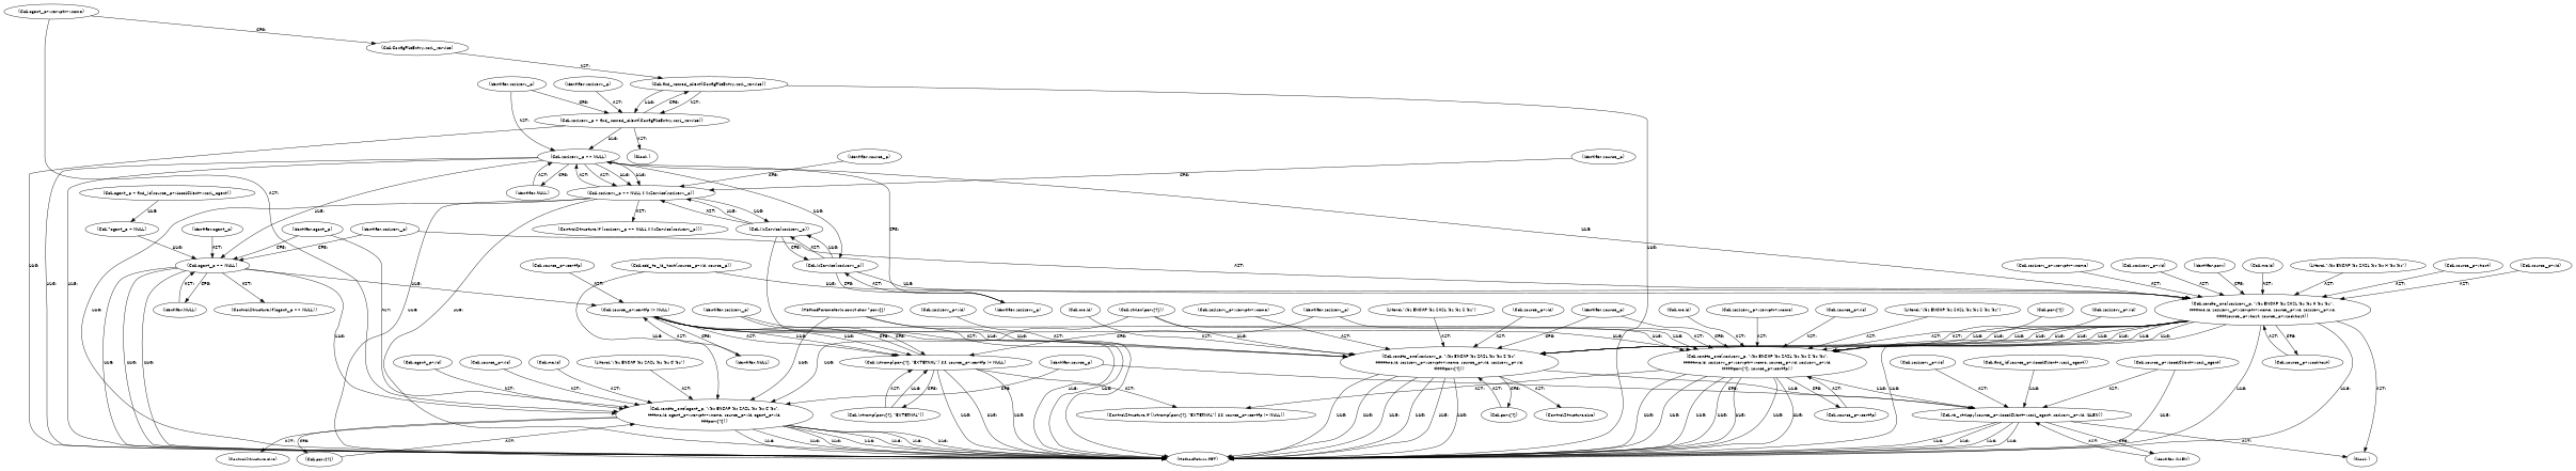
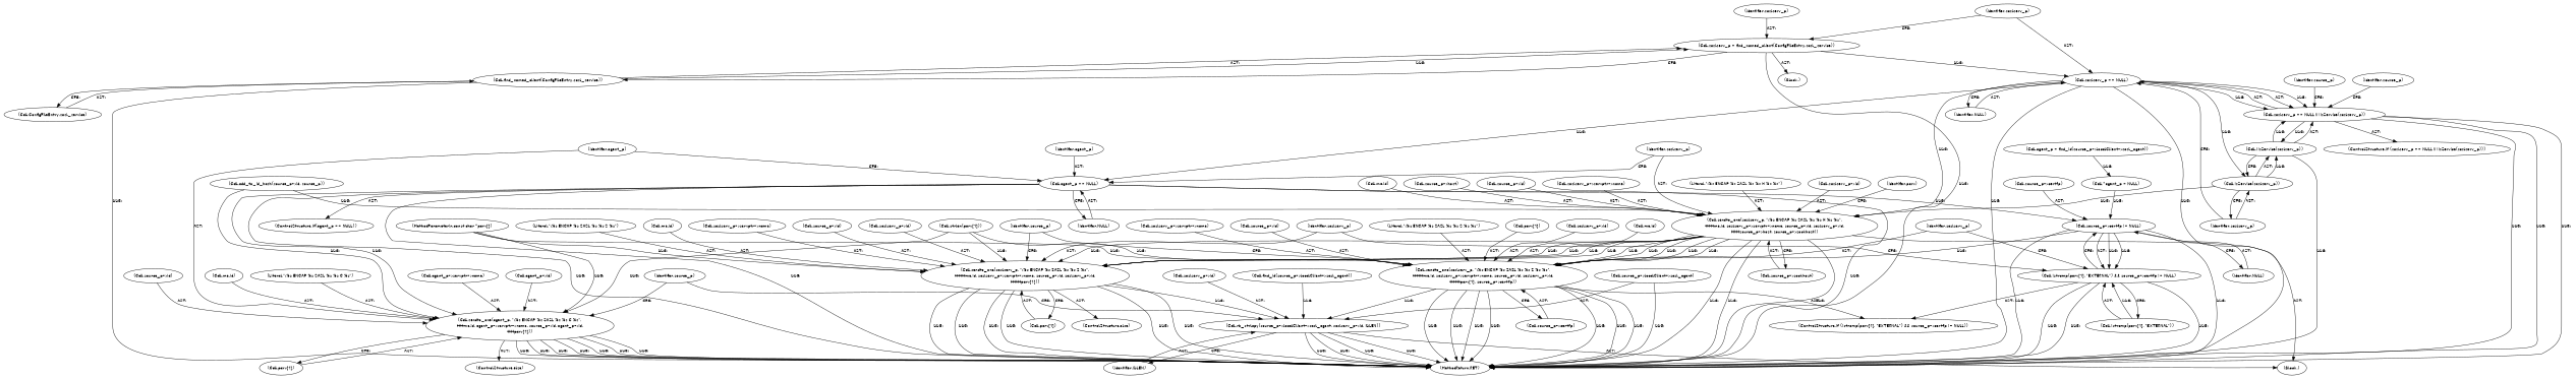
  digraph {
    fontname="Patrick Hand"
    node [fontname="Patrick Hand"]
    edge [fontname="Patrick Hand"]
    n1 [label="(Call,saslserv_p == NULL)"]
    n2 [label="(Call,saslserv_p == NULL || !IsService(saslserv_p))"]
    n3 [label="(Call,IsService(saslserv_p))"]
    n4 [label="(Call,sendto_one(saslserv_p, \":%s ENCAP %s SASL %s %s H %s %s\",\n\t\t\t\t\tme.id, saslserv_p->servptr->name, source_p->id, saslserv_p->id,\n\t\t\t\t\tsource_p->host, source_p->sockhost))"]
    n5 [label="(Call,agent_p == NULL)"]
    n6 [label="(Identifier,NULL)"]
    n7 [label="(MethodReturn,RET)"]
    n8 [label="(Call,!IsService(saslserv_p))"]
    n9 [label="(ControlStructure,if (saslserv_p == NULL || !IsService(saslserv_p)))"]
    n10 [label="(Identifier,saslserv_p)"]
    n11 [label="(Call,sendto_one(saslserv_p, \":%s ENCAP %s SASL %s %s S %s %s\",\n\t\t\t\t\t\tme.id, saslserv_p->servptr->name, source_p->id, saslserv_p->id,\n\t\t\t\t\t\tparv[1], source_p->certfp))"]
    n12 [label="(Call,sendto_one(saslserv_p, \":%s ENCAP %s SASL %s %s S %s\",\n\t\t\t\t\t\tme.id, saslserv_p->servptr->name, source_p->id, saslserv_p->id,\n\t\t\t\t\t\tparv[1]))"]
    n13 [label="(Call,source_p->sockhost)"]
    n14 [label="(Block,)"]
    n15 [label="(Call,source_p->certfp != NULL)"]
    n16 [label="(Call,sendto_one(agent_p, \":%s ENCAP %s SASL %s %s C %s\",\n\t\t\t\tme.id, agent_p->servptr->name, source_p->id, agent_p->id,\n\t\t\t\tparv[1]))"]
    n17 [label="(Identifier,NULL)"]
    n18 [label="(ControlStructure,if(agent_p == NULL))"]
    n19 [label="(Call,saslserv_p = find_named_client(ConfigFileEntry.sasl_service))"]
    n20 [label="(Call,find_named_client(ConfigFileEntry.sasl_service))"]
    n21 [label="(Block,)"]
    n22 [label="(Call,ConfigFileEntry.sasl_service)"]
    n23 [label="(Call,rb_strlcpy(source_p->localClient->sasl_agent, saslserv_p->id, IDLEN))"]
    n24 [label="(ControlStructure,if (!strcmp(parv[1], \"EXTERNAL\") && source_p->certfp != NULL))"]
    n25 [label="(Call,source_p->certfp)"]
    n26 [label="(Call,parv[1])"]
    n27 [label="(ControlStructure,else)"]
    n28 [label="(Identifier,IDLEN)"]
    n29 [label="(Call,!strcmp(parv[1], \"EXTERNAL\") && source_p->certfp != NULL)"]
    n30 [label="(Identifier,NULL)"]
    n31 [label="(ControlStructure,else)"]
    n32 [label="(Call,parv[1])"]
    n33 [label="(Call,!strcmp(parv[1], \"EXTERNAL\"))"]
    n34 [label="(Identifier,source_p)"]
    n35 [label="(Call,*agent_p = NULL)"]
    n36 [label="(Literal,\":%s ENCAP %s SASL %s %s S %s\")"]
    n37 [label="(Call,saslserv_p->servptr->name)"]
    n38 [label="(Call,agent_p = find_id(source_p->localClient->sasl_agent))"]
    n39 [label="(Call,saslserv_p->id)"]
    n40 [label="(Call,source_p->id)"]
    n41 [label="(Call,saslserv_p->id)"]
    n42 [label="(Identifier,saslserv_p)"]
    n43 [label="(Call,strlen(parv[1]))"]
    n44 [label="(Call,saslserv_p->id)"]
    n45 [label="(Call,source_p->localClient->sasl_agent)"]
    n46 [label="(Call,add_to_id_hash(source_p->id, source_p))"]
    n47 [label="(Identifier,agent_p)"]
    n48 [label="(Call,me.id)"]
    n49 [label="(Call,saslserv_p->servptr->name)"]
    n50 [label="(Identifier,saslserv_p)"]
    n51 [label="(Call,agent_p->servptr->name)"]
    n52 [label="(Call,source_p->id)"]
    n53 [label="(Identifier,source_p)"]
    n54 [label="(Call,agent_p->id)"]
    n55 [label="(Call,source_p->id)"]
    n56 [label="(Identifier,parv)"]
    n57 [label="(Call,me.id)"]
    n58 [label="(Call,me.id)"]
    n59 [label="(Call,source_p->certfp)"]
    n60 [label="(Identifier,source_p)"]
    n61 [label="(Identifier,saslserv_p)"]
    n62 [label="(Literal,\":%s ENCAP %s SASL %s %s H %s %s\")"]
    n63 [label="(Literal,\":%s ENCAP %s SASL %s %s S %s %s\")"]
    n64 [label="(MethodParameterIn,const char *parv[])"]
    n65 [label="(Call,saslserv_p->id)"]
    n66 [label="(Identifier,saslserv_p)"]
    n67 [label="(Call,source_p->host)"]
    n68 [label="(Identifier,agent_p)"]
    n69 [label="(Identifier,source_p)"]
    n70 [label="(Call,source_p->id)"]
    n71 [label="(Identifier,saslserv_p)"]
    n72 [label="(Call,me.id)"]
    n73 [label="(Call,find_id(source_p->localClient->sasl_agent))"]
    n74 [label="(Call,parv[1])"]
    n75 [label="(Literal,\":%s ENCAP %s SASL %s %s C %s\")"]
    n76 [label="(Call,saslserv_p->servptr->name)"]
    n1 -> n2 [label="AST: "]
    n1 -> n2 [label="DDG: "]
    n1 -> n2 [label="DDG: "]
    n1 -> n3 [label="DDG: "]
    n1 -> n4 [label="DDG: "]
    n1 -> n5 [label="DDG: "]
    n1 -> n6 [label="CFG: "]
    n1 -> n7 [label="DDG: "]
    n1 -> n7 [label="DDG: "]
    n2 -> n1 [label="AST: "]
    n2 -> n7 [label="DDG: "]
    n2 -> n7 [label="DDG: "]
    n2 -> n7 [label="DDG: "]
    n2 -> n8 [label="DDG: "]
    n2 -> n9 [label="AST: "]
    n3 -> n4 [label="DDG: "]
    n3 -> n8 [label="AST: "]
    n3 -> n8 [label="DDG: "]
    n3 -> n10 [label="CFG: "]
    n4 -> n7 [label="DDG: "]
    n4 -> n7 [label="DDG: "]
    n4 -> n7 [label="DDG: "]
    n4 -> n11 [label="DDG: "]
    n4 -> n11 [label="DDG: "]
    n4 -> n11 [label="DDG: "]
    n4 -> n11 [label="DDG: "]
    n4 -> n11 [label="DDG: "]
    n4 -> n12 [label="DDG: "]
    n4 -> n12 [label="DDG: "]
    n4 -> n12 [label="DDG: "]
    n4 -> n12 [label="DDG: "]
    n4 -> n12 [label="DDG: "]
    n4 -> n13 [label="CFG: "]
    n4 -> n14 [label="AST: "]
    n5 -> n7 [label="DDG: "]
    n5 -> n7 [label="DDG: "]
    n5 -> n7 [label="DDG: "]
    n5 -> n15 [label="DDG: "]
    n5 -> n16 [label="DDG: "]
    n5 -> n17 [label="CFG: "]
    n5 -> n18 [label="AST: "]
    n6 -> n1 [label="AST: "]
    n8 -> n2 [label="AST: "]
    n8 -> n2 [label="DDG: "]
    n8 -> n3 [label="CFG: "]
    n8 -> n7 [label="DDG: "]
    n10 -> n1 [label="CFG: "]
    n10 -> n3 [label="AST: "]
    n11 -> n7 [label="DDG: "]
    n11 -> n7 [label="DDG: "]
    n11 -> n7 [label="DDG: "]
    n11 -> n7 [label="DDG: "]
    n11 -> n7 [label="DDG: "]
    n11 -> n7 [label="DDG: "]
    n11 -> n7 [label="DDG: "]
    n11 -> n23 [label="DDG: "]
    n11 -> n24 [label="AST: "]
    n11 -> n25 [label="CFG: "]
    n12 -> n7 [label="DDG: "]
    n12 -> n7 [label="DDG: "]
    n12 -> n7 [label="DDG: "]
    n12 -> n7 [label="DDG: "]
    n12 -> n7 [label="DDG: "]
    n12 -> n7 [label="DDG: "]
    n12 -> n23 [label="DDG: "]
    n12 -> n26 [label="CFG: "]
    n12 -> n27 [label="AST: "]
    n13 -> n4 [label="AST: "]
    n15 -> n7 [label="DDG: "]
    n15 -> n7 [label="DDG: "]
    n15 -> n11 [label="DDG: "]
    n15 -> n29 [label="AST: "]
    n15 -> n29 [label="DDG: "]
    n15 -> n29 [label="DDG: "]
    n15 -> n30 [label="CFG: "]
    n16 -> n7 [label="DDG: "]
    n16 -> n7 [label="DDG: "]
    n16 -> n7 [label="DDG: "]
    n16 -> n7 [label="DDG: "]
    n16 -> n7 [label="DDG: "]
    n16 -> n7 [label="DDG: "]
    n16 -> n7 [label="DDG: "]
    n16 -> n31 [label="AST: "]
    n16 -> n32 [label="CFG: "]
    n17 -> n5 [label="AST: "]
    n19 -> n1 [label="DDG: "]
    n19 -> n7 [label="DDG: "]
    n19 -> n20 [label="CFG: "]
    n19 -> n21 [label="AST: "]
    n20 -> n7 [label="DDG: "]
    n20 -> n19 [label="AST: "]
    n20 -> n19 [label="DDG: "]
-   n51 -> n22 [label="CFG: "]
+   n20 -> n22 [label="CFG: "]
    n22 -> n20 [label="AST: "]
    n23 -> n7 [label="DDG: "]
    n23 -> n7 [label="DDG: "]
    n23 -> n7 [label="DDG: "]
    n23 -> n7 [label="DDG: "]
    n23 -> n14 [label="AST: "]
    n23 -> n28 [label="CFG: "]
    n25 -> n11 [label="AST: "]
    n26 -> n12 [label="AST: "]
    n28 -> n23 [label="AST: "]
    n29 -> n7 [label="DDG: "]
    n29 -> n7 [label="DDG: "]
    n29 -> n7 [label="DDG: "]
    n29 -> n15 [label="CFG: "]
    n29 -> n24 [label="AST: "]
    n29 -> n33 [label="CFG: "]
    n30 -> n15 [label="AST: "]
    n32 -> n16 [label="AST: "]
    n33 -> n29 [label="AST: "]
    n33 -> n29 [label="DDG: "]
    n34 -> n16 [label="CFG: "]
    n34 -> n23 [label="CFG: "]
-   n35 -> n5 [label="DDG: "]
+   n35 -> n15 [label="DDG: "]
    n36 -> n12 [label="AST: "]
    n37 -> n4 [label="AST: "]
    n38 -> n35 [label="DDG: "]
    n39 -> n11 [label="AST: "]
    n40 -> n12 [label="AST: "]
    n41 -> n12 [label="AST: "]
    n42 -> n4 [label="AST: "]
    n42 -> n5 [label="CFG: "]
    n43 -> n11 [label="DDG: "]
    n43 -> n12 [label="DDG: "]
    n43 -> n16 [label="DDG: "]
    n44 -> n4 [label="AST: "]
    n45 -> n7 [label="DDG: "]
    n45 -> n23 [label="AST: "]
    n46 -> n4 [label="DDG: "]
    n46 -> n16 [label="DDG: "]
    n47 -> n5 [label="CFG: "]
    n47 -> n16 [label="AST: "]
    n48 -> n11 [label="AST: "]
    n49 -> n11 [label="AST: "]
    n50 -> n11 [label="AST: "]
    n50 -> n29 [label="CFG: "]
    n51 -> n16 [label="AST: "]
    n52 -> n11 [label="AST: "]
    n53 -> n2 [label="CFG: "]
    n54 -> n16 [label="AST: "]
    n55 -> n16 [label="AST: "]
    n56 -> n4 [label="CFG: "]
    n57 -> n4 [label="AST: "]
    n58 -> n12 [label="AST: "]
    n59 -> n15 [label="AST: "]
    n60 -> n11 [label="CFG: "]
    n60 -> n12 [label="CFG: "]
    n61 -> n19 [label="AST: "]
    n62 -> n4 [label="AST: "]
    n63 -> n11 [label="AST: "]
    n64 -> n11 [label="DDG: "]
    n64 -> n12 [label="DDG: "]
    n64 -> n16 [label="DDG: "]
    n65 -> n23 [label="AST: "]
    n66 -> n12 [label="AST: "]
    n66 -> n29 [label="CFG: "]
    n67 -> n4 [label="AST: "]
    n68 -> n5 [label="AST: "]
    n69 -> n2 [label="CFG: "]
    n70 -> n4 [label="AST: "]
    n71 -> n1 [label="AST: "]
    n71 -> n19 [label="CFG: "]
    n72 -> n16 [label="AST: "]
    n73 -> n23 [label="DDG: "]
    n74 -> n11 [label="AST: "]
    n75 -> n16 [label="AST: "]
    n76 -> n12 [label="AST: "]
  }
